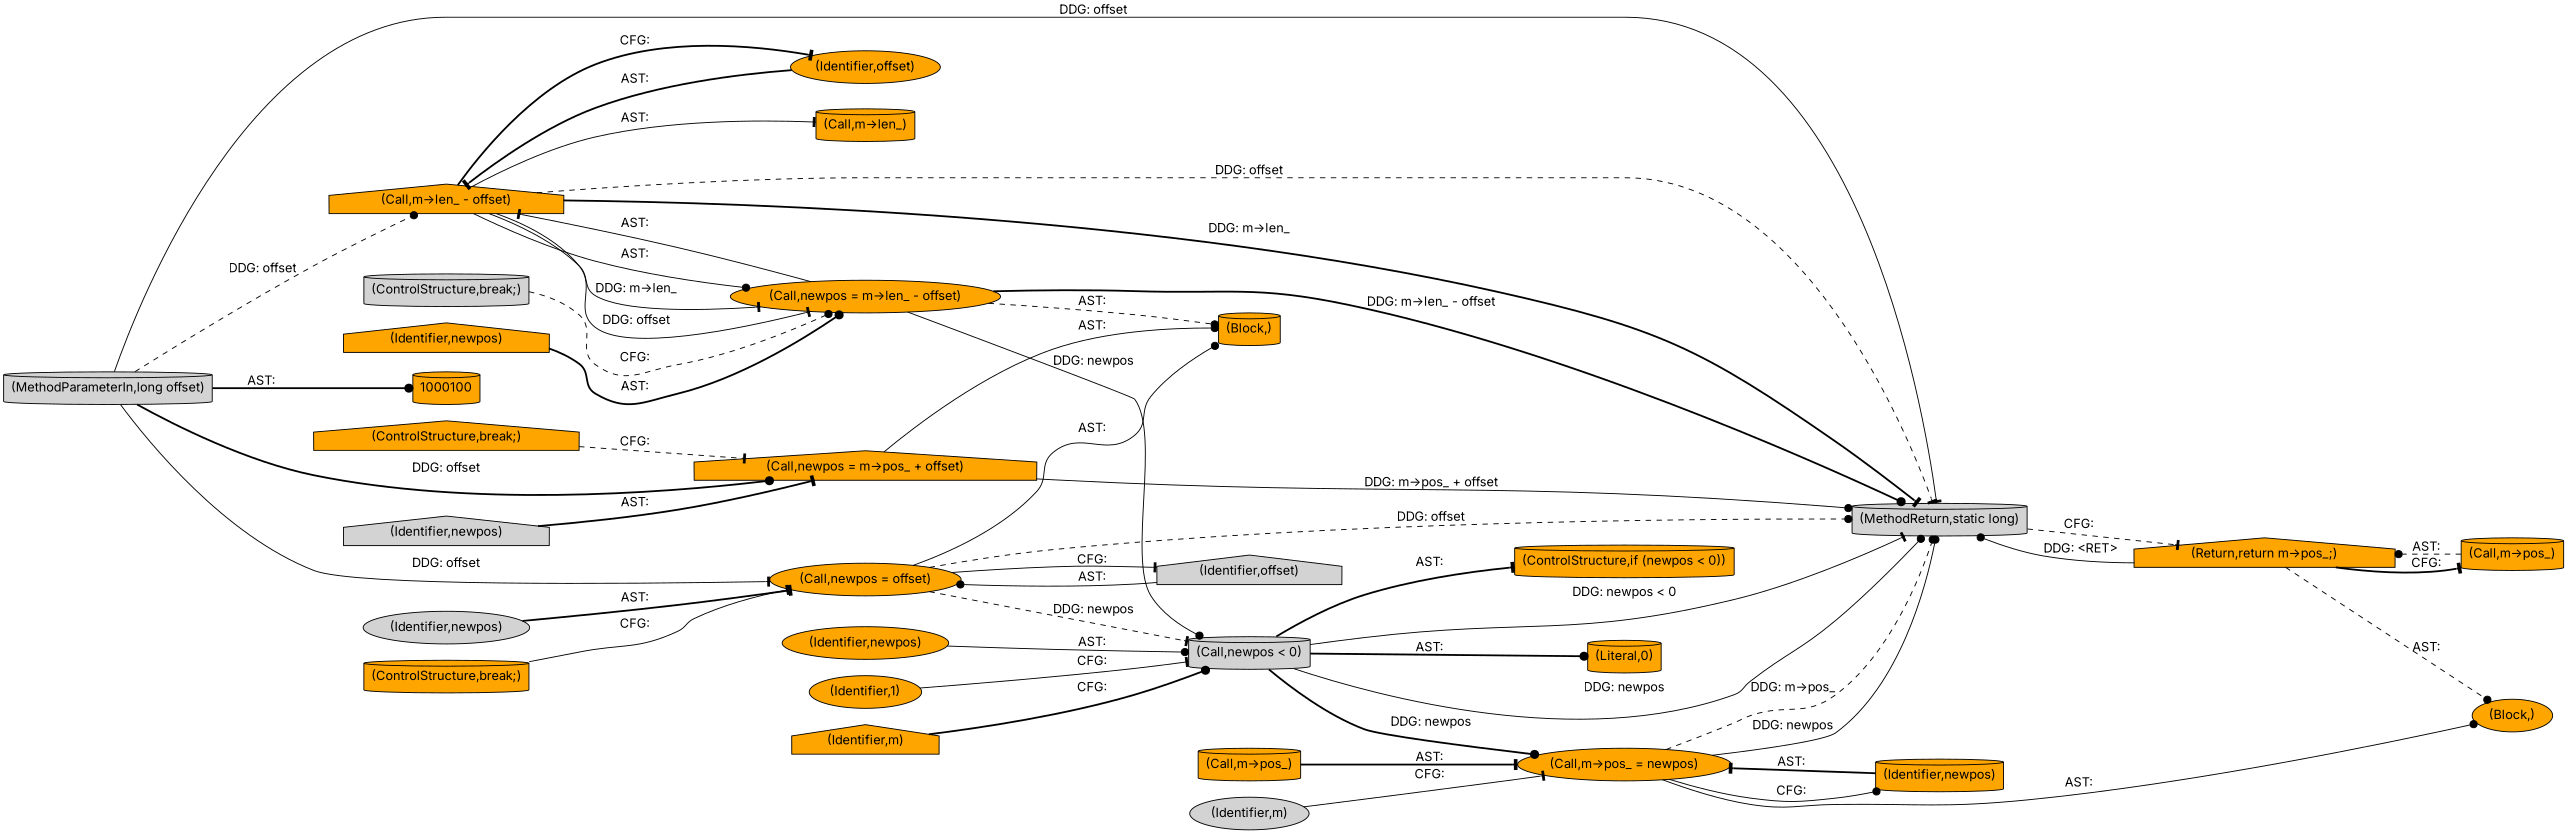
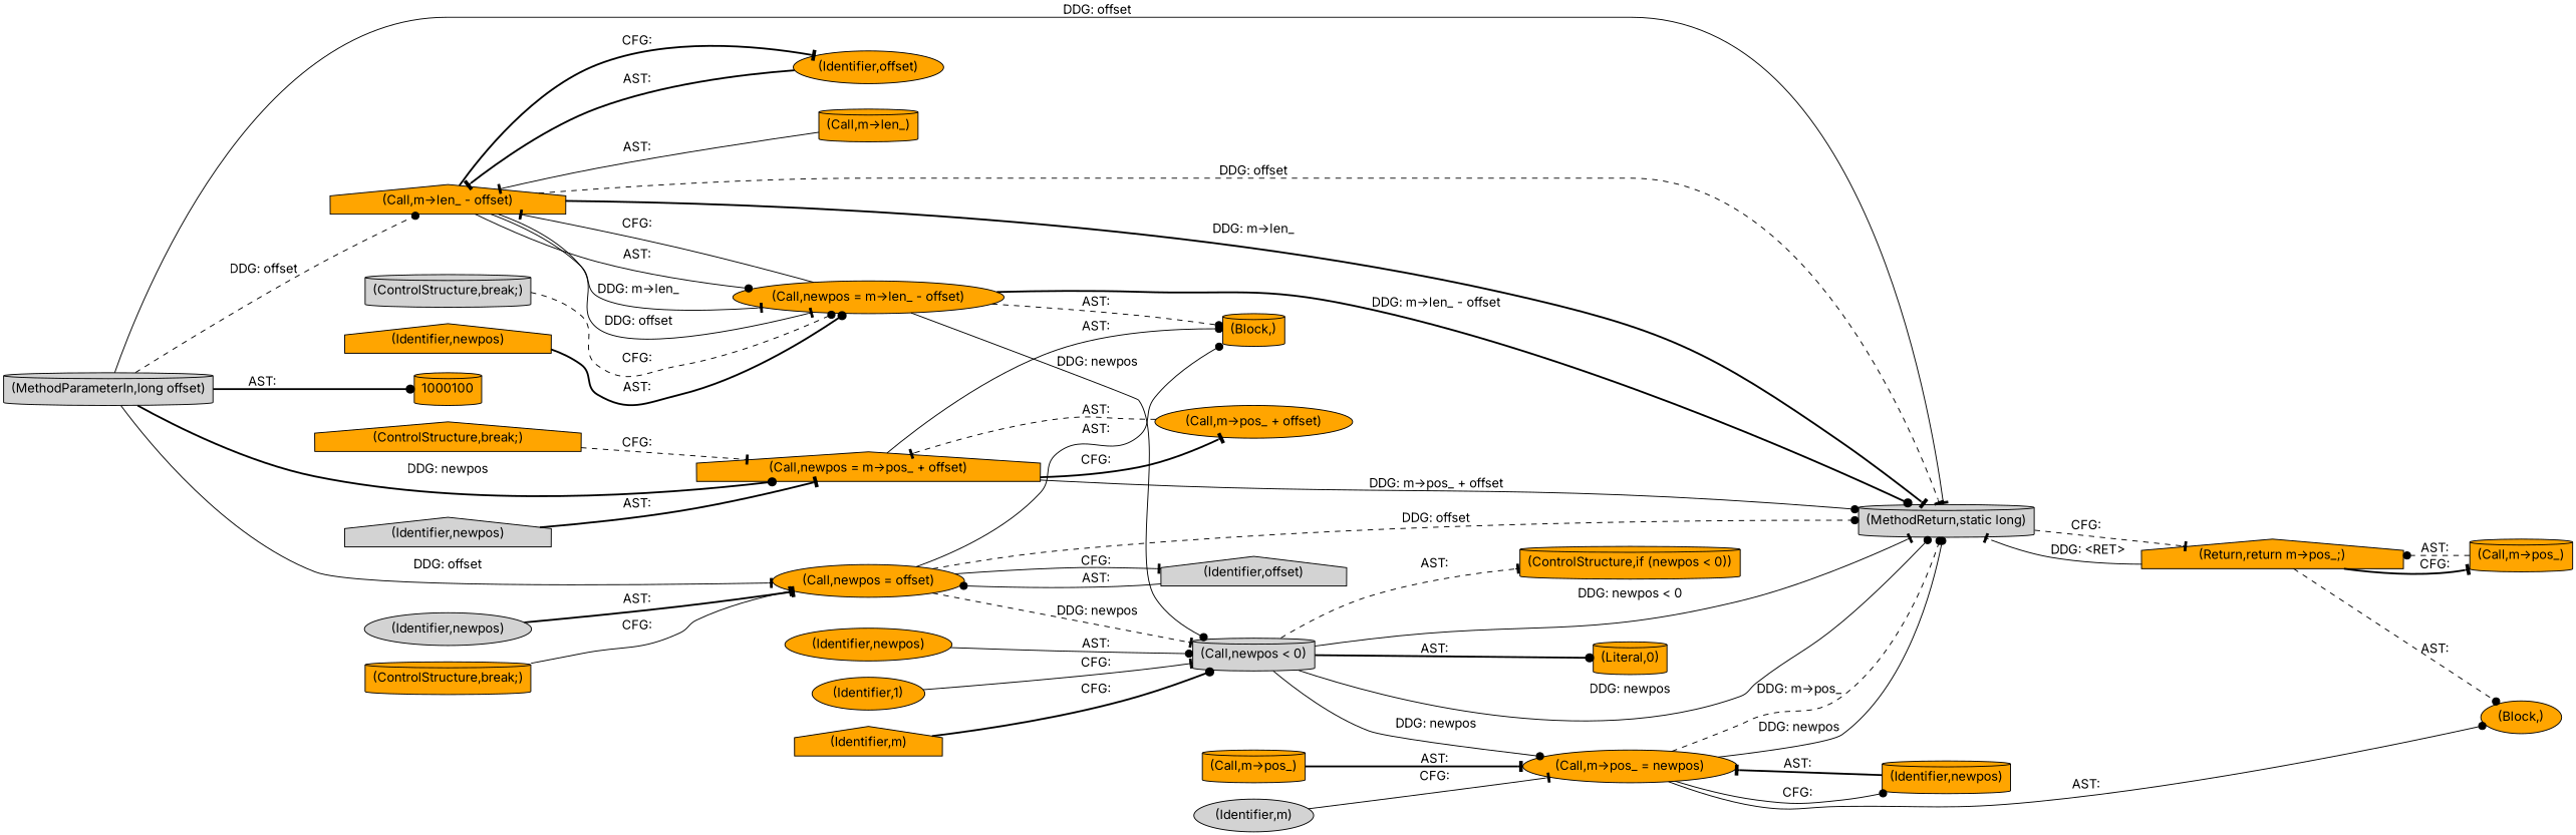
  digraph {
    fontname=Inter
    rankdir=LR
    node [fillcolor=orange fontname=Inter shape=cylinder style=filled]
    edge [arrowhead=dot fontname=Inter style=solid]
    n1 [label="(Call,m->pos_ = newpos)" shape=ellipse]
    n2 [label="(Identifier,newpos)"]
    n3 [label="(Block,)" shape=ellipse]
    n4 [fillcolor=lightgrey label="(MethodReturn,static long)"]
    n5 [label="(Return,return m->pos_;)" shape=house]
    n6 [label="(Call,m->pos_)"]
    n7 [fillcolor=lightgrey label="(Call,newpos < 0)"]
    n8 [label="(Literal,0)"]
    n9 [label="(ControlStructure,if (newpos < 0))"]
    n10 [label="(Call,newpos = offset)" shape=ellipse]
    n11 [label="(Block,)"]
    n12 [fillcolor=lightgrey label="(Identifier,offset)" shape=house]
    n13 [fillcolor=lightgrey label="(MethodParameterIn,long offset)"]
    n14 [label="(Call,newpos = m->pos_ + offset)" shape=house]
    n15 [label="(Call,m->len_ - offset)" shape=house]
    1000100
+   n17 [label="(Call,m->pos_ + offset)" shape=ellipse]
    n18 [label="(Call,newpos = m->len_ - offset)" shape=ellipse]
    n19 [label="(Identifier,offset)" shape=ellipse]
    n20 [label="(Identifier,1)" shape=ellipse]
    n21 [fillcolor=lightgrey label="(Identifier,newpos)" shape=house]
    n22 [label="(Identifier,m)" shape=house]
    n23 [fillcolor=lightgrey label="(Identifier,m)" shape=ellipse]
    n24 [label="(Identifier,newpos)" shape=house]
    n25 [label="(Call,m->len_)"]
    n26 [label="(ControlStructure,break;)"]
    n27 [label="(Identifier,newpos)" shape=ellipse]
    n28 [fillcolor=lightgrey label="(Identifier,newpos)" shape=ellipse]
    n29 [fillcolor=lightgrey label="(ControlStructure,break;)"]
    n30 [label="(ControlStructure,break;)" shape=house]
    n31 [label="(Call,m->pos_)"]
    n1 -> n2 [label="CFG: "]
    n1 -> n3 [label="AST: "]
    n1 -> n4 [label="DDG: m->pos_" style=dashed]
    n1 -> n4 [label="DDG: newpos"]
    n2 -> n1 [arrowhead=tee label="AST: " style=bold]
    n4 -> n5 [arrowhead=tee label="CFG: " style=dashed]
    n5 -> n3 [label="AST: " style=dashed]
-   n5 -> n4 [label="DDG: <RET>"]
+   n5 -> n4 [arrowhead=tee label="DDG: <RET>"]
    n5 -> n6 [arrowhead=tee label="CFG: " style=bold]
    n6 -> n5 [label="AST: " style=dashed]
-   n7 -> n1 [label="DDG: newpos" style=bold]
+   n7 -> n1 [label="DDG: newpos"]
    n7 -> n4 [label="DDG: newpos"]
    n7 -> n4 [arrowhead=tee label="DDG: newpos < 0"]
    n7 -> n8 [label="AST: " style=bold]
-   n7 -> n9 [arrowhead=tee label="AST: " style=bold]
+   n7 -> n9 [arrowhead=tee label="AST: " style=dashed]
    n10 -> n4 [label="DDG: offset" style=dashed]
    n10 -> n7 [arrowhead=tee label="DDG: newpos" style=dashed]
    n10 -> n11 [label="AST: "]
    n10 -> n12 [arrowhead=tee label="CFG: "]
    n12 -> n10 [label="AST: "]
    n13 -> n4 [arrowhead=tee label="DDG: offset"]
    n13 -> n10 [arrowhead=tee label="DDG: offset"]
-   n13 -> n14 [label="DDG: offset" style=bold]
+   n13 -> n14 [label="DDG: newpos" style=bold]
    n13 -> n15 [label="DDG: offset" style=dashed]
    n13 -> 1000100 [label="AST: " style=bold]
    n14 -> n4 [label="DDG: m->pos_ + offset"]
    n14 -> n11 [label="AST: "]
+   n14 -> n17 [arrowhead=tee label="CFG: " style=bold]
    n15 -> n4 [arrowhead=tee label="DDG: m->len_" style=bold]
    n15 -> n4 [arrowhead=tee label="DDG: offset" style=dashed]
    n15 -> n18 [label="AST: "]
    n15 -> n18 [arrowhead=tee label="DDG: m->len_"]
    n15 -> n18 [arrowhead=tee label="DDG: offset"]
    n15 -> n19 [arrowhead=tee label="CFG: " style=bold]
+   n17 -> n14 [arrowhead=tee label="AST: " style=dashed]
    n18 -> n4 [label="DDG: m->len_ - offset" style=bold]
    n18 -> n7 [label="DDG: newpos"]
    n18 -> n11 [label="AST: " style=dashed]
-   n18 -> n15 [arrowhead=tee label="AST: "]
+   n18 -> n15 [arrowhead=tee label="CFG: "]
    n19 -> n15 [arrowhead=tee label="AST: " style=bold]
    n20 -> n7 [arrowhead=tee label="CFG: "]
    n21 -> n14 [arrowhead=tee label="AST: " style=bold]
    n22 -> n7 [label="CFG: " style=bold]
    n23 -> n1 [arrowhead=tee label="CFG: "]
    n24 -> n18 [label="AST: " style=bold]
-   n15 -> n25 [arrowhead=tee label="AST: "]
+   n25 -> n15 [arrowhead=tee label="AST: "]
    n26 -> n10 [arrowhead=tee label="CFG: "]
    n27 -> n7 [label="AST: "]
    n28 -> n10 [arrowhead=tee label="AST: " style=bold]
    n29 -> n18 [label="CFG: " style=dashed]
    n30 -> n14 [arrowhead=tee label="CFG: " style=dashed]
    n31 -> n1 [arrowhead=tee label="AST: " style=bold]
  }
